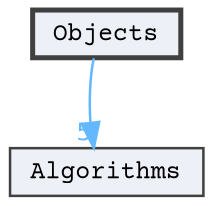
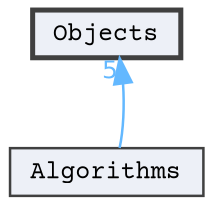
  digraph {
    compound=true
    fontname="Courier Prime"
    node [color=grey25 fillcolor="#edf0f7" fontname="Courier Prime" fontsize=10 shape=box]
    n1 [height=0.2 label=Objects style="filled,bold" width=0.4]
    n2 [height=0.2 label=Algorithms style=filled width=0.4]
-   n1 -> n2 [color=steelblue1 fontcolor=steelblue1 fontname="Courier Prime" fontsize=10 headlabel=5 labeldistance=1.5 labelfontname=Helvetica labelfontsize=10]
+   n2 -> n1 [color=steelblue1 fontcolor=steelblue1 fontname="Courier Prime" fontsize=10 headlabel=5 labeldistance=1.5 labelfontname=Helvetica labelfontsize=10]
  }
